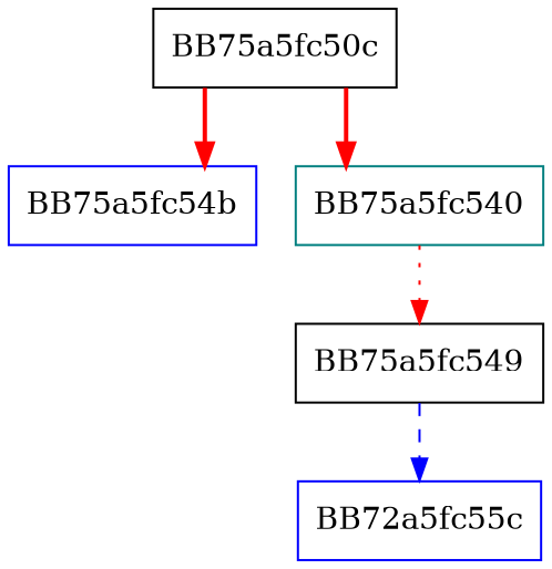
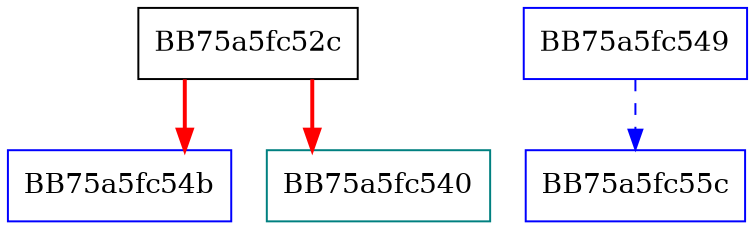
  digraph {
    splines=ortho
    node [color=blue shape=box]
    edge [color=red style=bold]
    BB75a5fc54b
-   BB75a5fc52c [color=black label=BB75a5fc50c]
+   BB75a5fc52c [color=black]
    BB75a5fc540 [color=teal]
-   BB75a5fc549 [color=black]
-   BB75a5fc55c [label=BB72a5fc55c]
+   BB75a5fc549
+   BB75a5fc55c
    BB75a5fc52c -> BB75a5fc54b
    BB75a5fc52c -> BB75a5fc540
-   BB75a5fc540 -> BB75a5fc549 [style=dotted]
    BB75a5fc549 -> BB75a5fc55c [color=blue style=dashed]
  }
